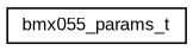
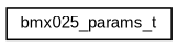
  digraph {
    rankdir=TB
    fontname="Liberation Sans"
-   n1 [color=black fillcolor=white fontname="Liberation Sans" fontsize=10 height=0.2 label=bmx055_params_t shape=record style=filled width=0.4]
+   n1 [color=black fillcolor=white fontname="Liberation Sans" fontsize=10 height=0.2 label=bmx025_params_t shape=record style=filled width=0.4]
  }
